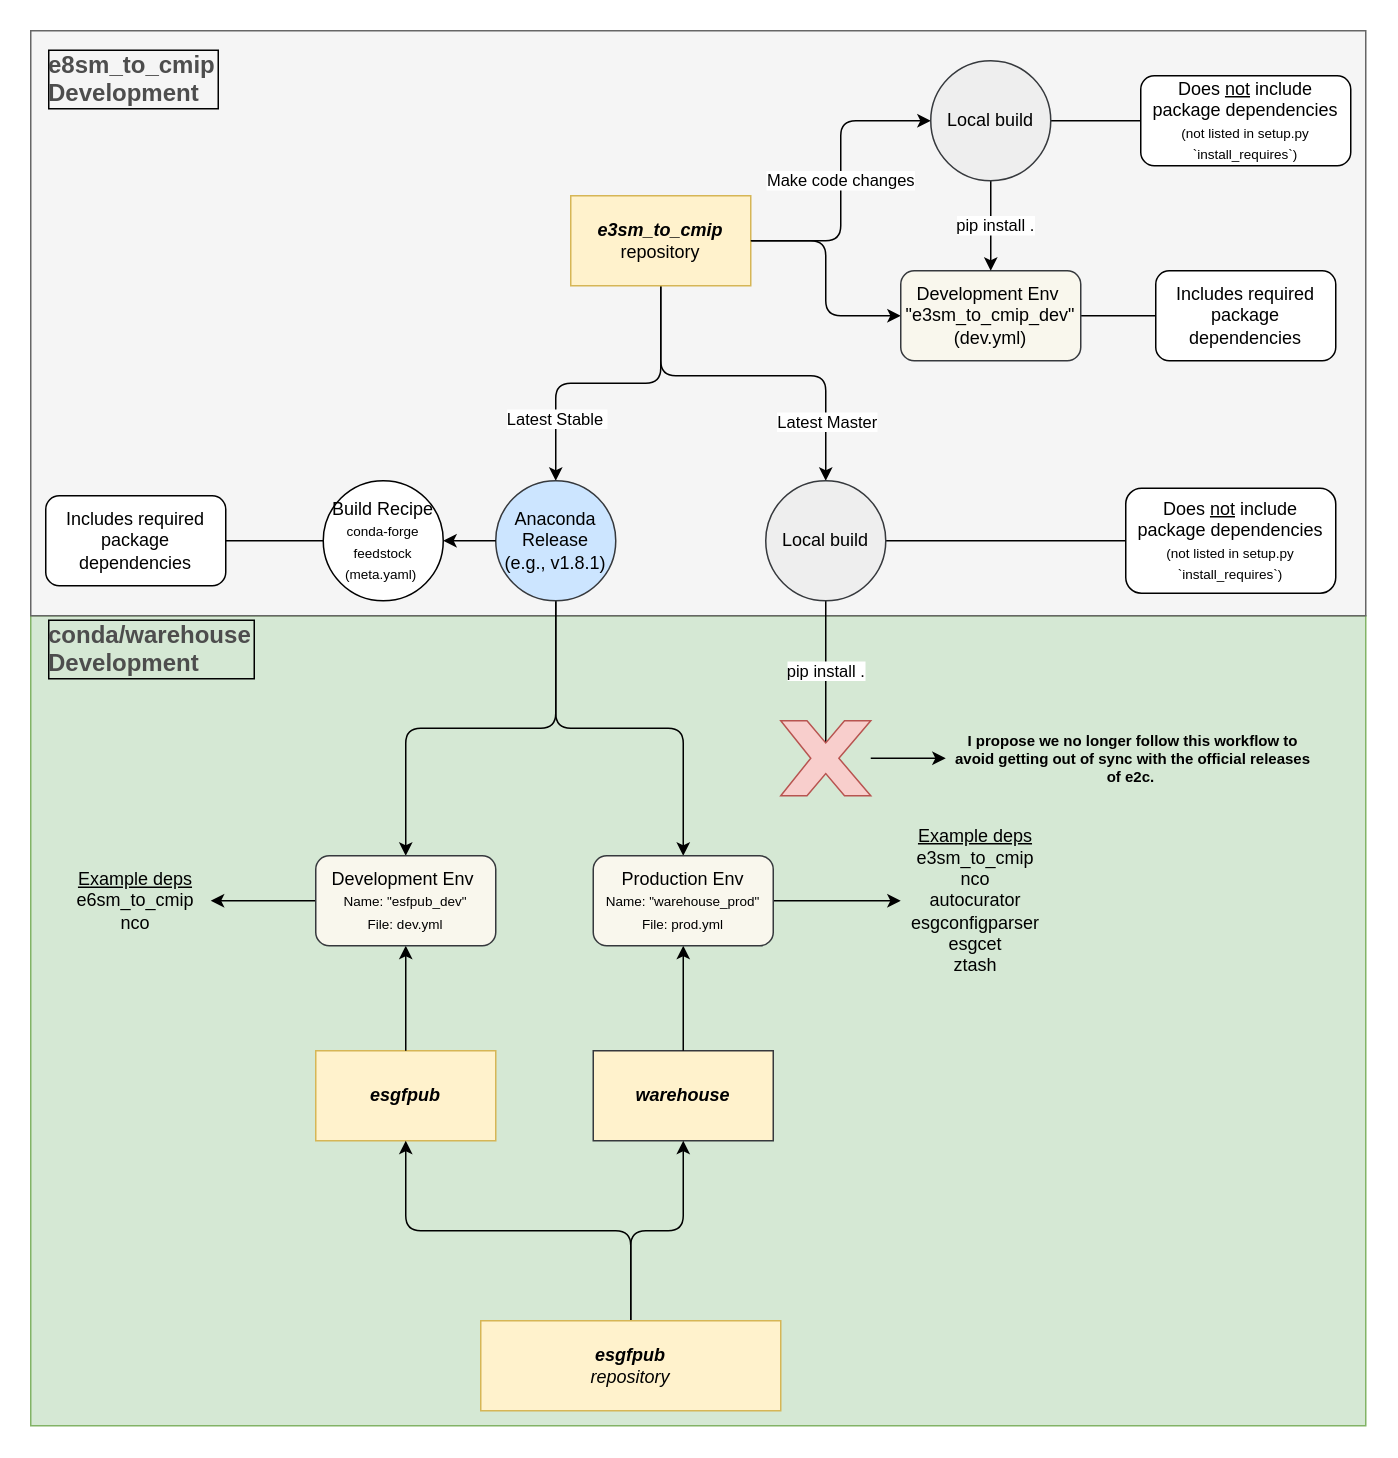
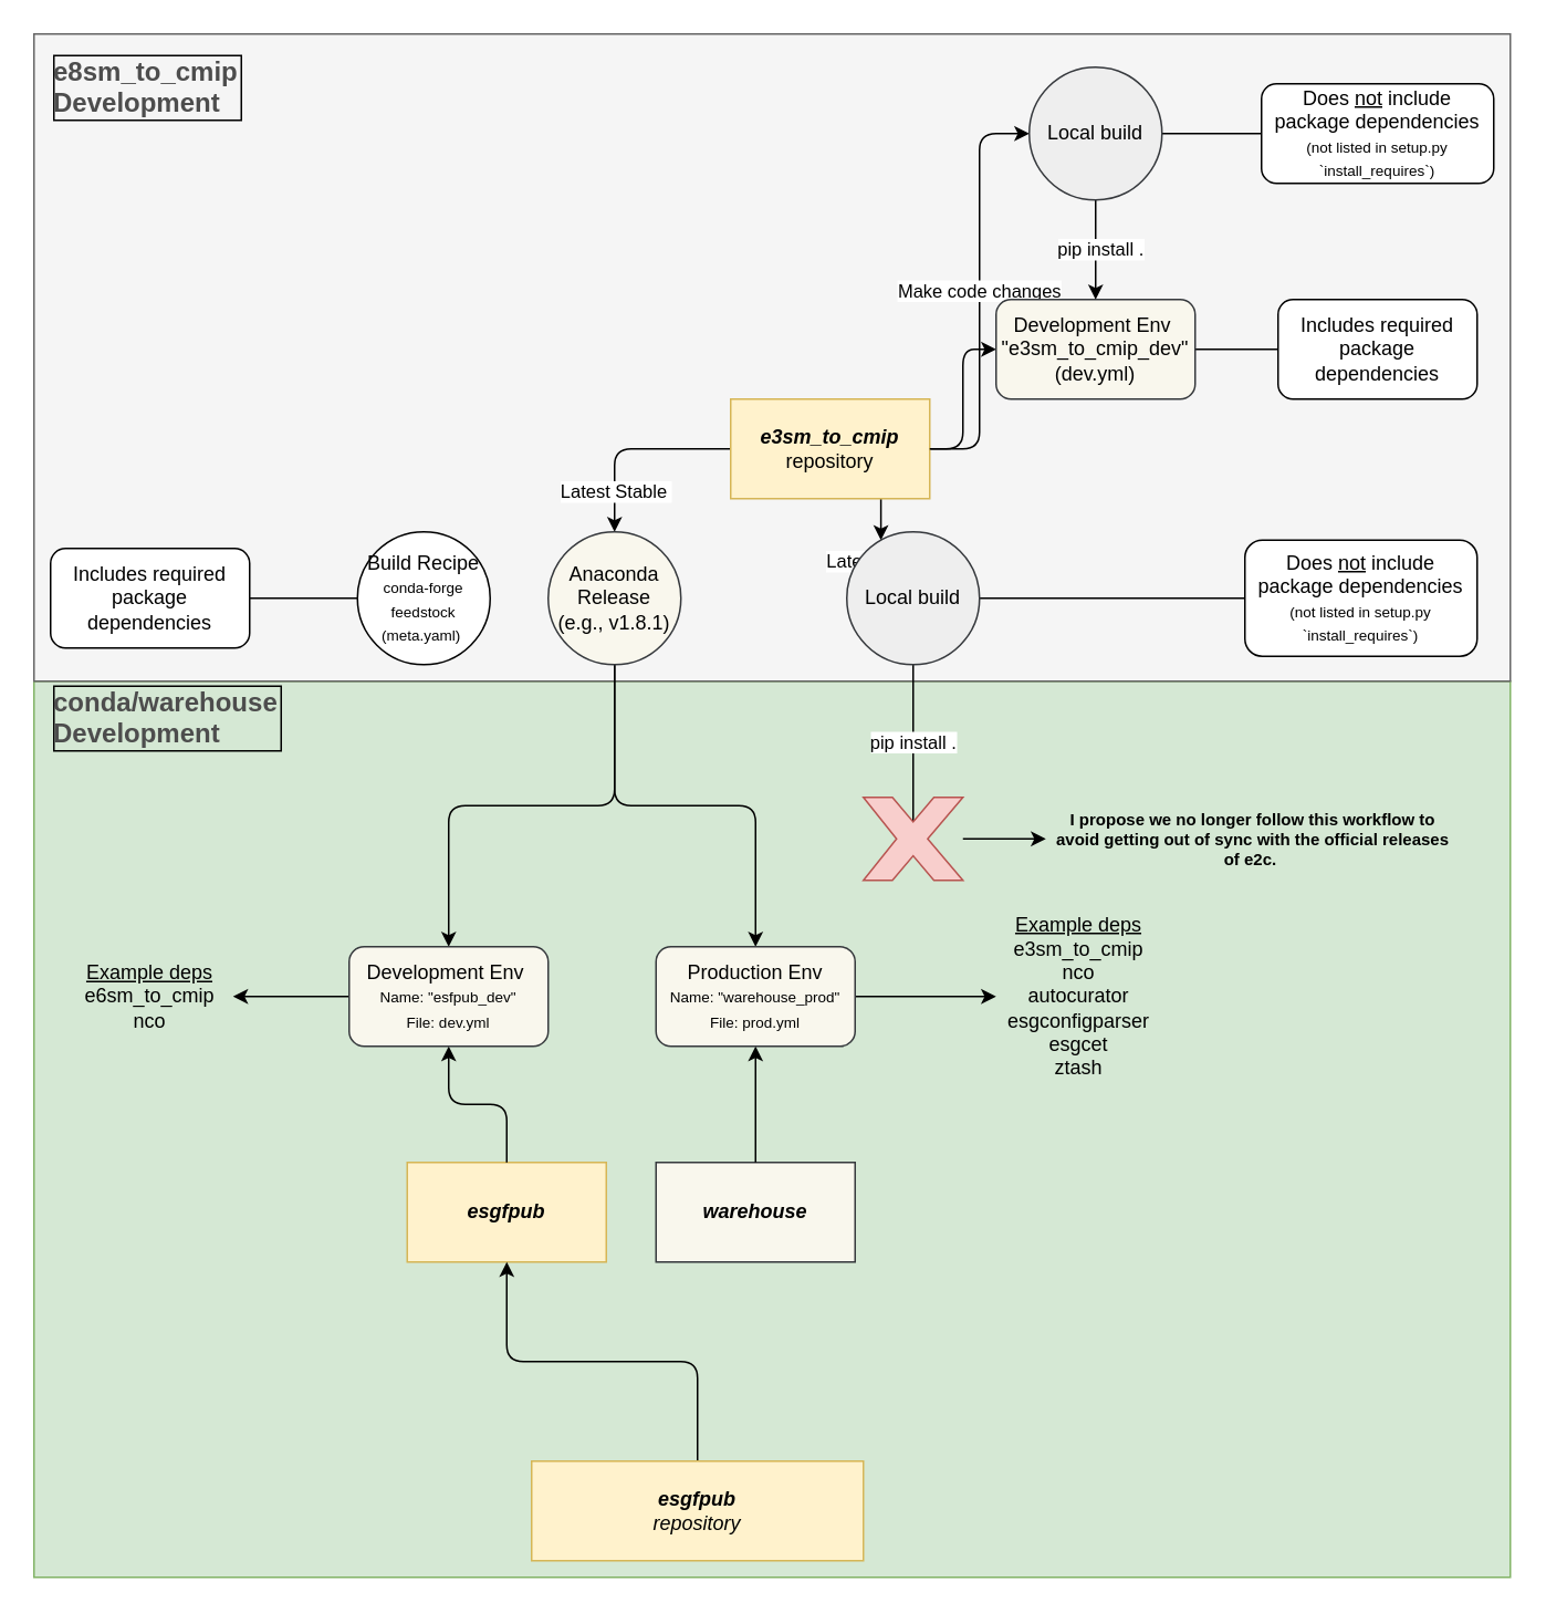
  <mxCell id="0" />
  <mxCell id="1" parent="0" />
  <mxCell id="2" value="" style="rounded=0;whiteSpace=wrap;html=1;fillColor=#d5e8d4;strokeColor=#82b366;" parent="1" vertex="1"><mxGeometry x="20" y="410" width="890" height="540" as="geometry" /></mxCell>
  <mxCell id="3" value="" style="rounded=0;whiteSpace=wrap;html=1;fillColor=#f5f5f5;strokeColor=#666666;fontColor=#333333;" parent="1" vertex="1"><mxGeometry x="20" y="20" width="890" height="390" as="geometry" /></mxCell>
  <mxCell id="4" style="edgeStyle=orthogonalEdgeStyle;html=1;" parent="1" source="9" target="13" edge="1"><mxGeometry relative="1" as="geometry" /></mxCell>
  <mxCell id="5" value="Latest Stable&amp;nbsp;" style="edgeLabel;html=1;align=center;verticalAlign=middle;resizable=0;points=[];" vertex="1" connectable="0" parent="4"><mxGeometry x="0.577" relative="1" as="geometry"><mxPoint as="offset" /></mxGeometry></mxCell>
  <mxCell id="6" style="edgeStyle=orthogonalEdgeStyle;html=1;startArrow=none;startFill=0;" parent="1" source="9" target="16" edge="1"><mxGeometry relative="1" as="geometry"><Array as="points"><mxPoint x="440" y="250" /><mxPoint x="550" y="250" /></Array></mxGeometry></mxCell>
  <mxCell id="7" value="Latest Master" style="edgeLabel;html=1;align=center;verticalAlign=middle;resizable=0;points=[];" vertex="1" connectable="0" parent="6"><mxGeometry x="0.514" y="1" relative="1" as="geometry"><mxPoint x="-1" y="18" as="offset" /></mxGeometry></mxCell>
  <mxCell id="8" value="Make code changes" style="edgeStyle=orthogonalEdgeStyle;html=1;entryX=0;entryY=0.5;entryDx=0;entryDy=0;startArrow=none;startFill=0;endArrow=classic;endFill=1;" parent="1" source="9" target="32" edge="1"><mxGeometry relative="1" as="geometry" /></mxCell>
- <mxCell id="9" value="&lt;i&gt;&lt;b&gt;e3sm_to_cmip&lt;/b&gt;&lt;/i&gt;&lt;br&gt;repository" style="rounded=0;whiteSpace=wrap;html=1;fillColor=#fff2cc;strokeColor=#d6b656;" parent="1" vertex="1"><mxGeometry x="380" y="130" width="120" height="60" as="geometry" /></mxCell>
- <mxCell id="10" value="&lt;b&gt;&lt;i&gt;esgfpub&lt;/i&gt;&lt;/b&gt;" style="rounded=0;whiteSpace=wrap;html=1;fillColor=#fff2cc;strokeColor=#d6b656;" parent="1" vertex="1"><mxGeometry x="210" y="700" width="120" height="60" as="geometry" /></mxCell>
+ <mxCell id="9" value="&lt;i&gt;&lt;b&gt;e3sm_to_cmip&lt;/b&gt;&lt;/i&gt;&lt;br&gt;repository" style="rounded=0;whiteSpace=wrap;html=1;fillColor=#fff2cc;strokeColor=#d6b656;" parent="1" vertex="1"><mxGeometry x="440" y="240" width="120" height="60" as="geometry" /></mxCell>
+ <mxCell id="10" value="&lt;b&gt;&lt;i&gt;esgfpub&lt;/i&gt;&lt;/b&gt;" style="rounded=0;whiteSpace=wrap;html=1;fillColor=#fff2cc;strokeColor=#d6b656;" parent="1" vertex="1"><mxGeometry x="245" y="700" width="120" height="60" as="geometry" /></mxCell>
  <mxCell id="11" style="edgeStyle=orthogonalEdgeStyle;html=1;startArrow=none;startFill=0;endArrow=classic;endFill=1;" edge="1" parent="1" source="13" target="22"><mxGeometry relative="1" as="geometry" /></mxCell>
  <mxCell id="12" style="edgeStyle=orthogonalEdgeStyle;html=1;startArrow=none;startFill=0;endArrow=classic;endFill=1;" edge="1" parent="1" source="13" target="42"><mxGeometry relative="1" as="geometry" /></mxCell>
- <mxCell id="13" value="Anaconda Release &lt;br&gt;(e.g., v1.8.1)" style="ellipse;whiteSpace=wrap;html=1;aspect=fixed;fillColor=#cce5ff;strokeColor=#36393d;" parent="1" vertex="1"><mxGeometry x="330" y="320" width="80" height="80" as="geometry" /></mxCell>
+ <mxCell id="13" value="Anaconda Release &lt;br&gt;(e.g., v1.8.1)" style="ellipse;whiteSpace=wrap;html=1;aspect=fixed;fillColor=#f9f7ed;strokeColor=#36393d;" parent="1" vertex="1"><mxGeometry x="330" y="320" width="80" height="80" as="geometry" /></mxCell>
  <mxCell id="14" style="edgeStyle=orthogonalEdgeStyle;html=1;startArrow=none;startFill=0;endArrow=none;endFill=0;" parent="1" source="16" target="28" edge="1"><mxGeometry relative="1" as="geometry" /></mxCell>
  <mxCell id="15" value="pip install ." style="edgeStyle=orthogonalEdgeStyle;html=1;entryX=0.5;entryY=0.29;entryDx=0;entryDy=0;entryPerimeter=0;startArrow=none;startFill=0;endArrow=none;endFill=0;" edge="1" parent="1" source="16" target="38"><mxGeometry relative="1" as="geometry" /></mxCell>
  <mxCell id="16" value="Local build" style="ellipse;whiteSpace=wrap;html=1;aspect=fixed;fillColor=#eeeeee;strokeColor=#36393d;" parent="1" vertex="1"><mxGeometry x="510" y="320" width="80" height="80" as="geometry" /></mxCell>
  <mxCell id="17" style="edgeStyle=orthogonalEdgeStyle;html=1;startArrow=none;startFill=0;endArrow=none;endFill=0;" parent="1" source="19" target="27" edge="1"><mxGeometry relative="1" as="geometry" /></mxCell>
  <mxCell id="18" style="edgeStyle=orthogonalEdgeStyle;html=1;entryX=1;entryY=0.5;entryDx=0;entryDy=0;startArrow=classic;startFill=1;endArrow=none;endFill=0;" parent="1" source="19" target="9" edge="1"><mxGeometry relative="1" as="geometry" /></mxCell>
  <mxCell id="19" value="Development Env&amp;nbsp;&lt;br&gt;&quot;e3sm_to_cmip_dev&quot;&lt;br&gt;(dev.yml)" style="rounded=1;whiteSpace=wrap;html=1;fillColor=#f9f7ed;strokeColor=#36393d;" parent="1" vertex="1"><mxGeometry x="600" y="180" width="120" height="60" as="geometry" /></mxCell>
  <mxCell id="20" style="edgeStyle=orthogonalEdgeStyle;html=1;startArrow=classic;startFill=1;entryX=0.5;entryY=0;entryDx=0;entryDy=0;endArrow=none;endFill=0;" parent="1" source="22" target="10" edge="1"><mxGeometry relative="1" as="geometry" /></mxCell>
  <mxCell id="21" style="edgeStyle=orthogonalEdgeStyle;html=1;startArrow=none;startFill=0;endArrow=classic;endFill=1;" edge="1" parent="1" source="22" target="47"><mxGeometry relative="1" as="geometry" /></mxCell>
  <mxCell id="22" value="Development Env&amp;nbsp;&lt;br&gt;&lt;font style=&quot;font-size: 9px&quot;&gt;Name: &quot;esfpub_dev&quot;&lt;br&gt;File: dev.yml&lt;/font&gt;" style="rounded=1;whiteSpace=wrap;html=1;fillColor=#f9f7ed;strokeColor=#36393d;" parent="1" vertex="1"><mxGeometry x="210" y="570" width="120" height="60" as="geometry" /></mxCell>
- <mxCell id="23" style="edgeStyle=orthogonalEdgeStyle;html=1;startArrow=classic;startFill=1;endArrow=none;endFill=0;" parent="1" source="24" target="13" edge="1"><mxGeometry relative="1" as="geometry" /></mxCell>
  <mxCell id="24" value="Build Recipe&lt;br&gt;&lt;font style=&quot;font-size: 9px&quot;&gt;conda-forge feedstock (meta.yaml)&amp;nbsp;&lt;/font&gt;" style="ellipse;whiteSpace=wrap;html=1;aspect=fixed;" parent="1" vertex="1"><mxGeometry x="215" y="320" width="80" height="80" as="geometry" /></mxCell>
  <mxCell id="25" style="edgeStyle=orthogonalEdgeStyle;html=1;entryX=0;entryY=0.5;entryDx=0;entryDy=0;startArrow=none;startFill=0;endArrow=none;endFill=0;" parent="1" source="26" target="24" edge="1"><mxGeometry relative="1" as="geometry" /></mxCell>
  <mxCell id="26" value="Includes required package dependencies" style="rounded=1;whiteSpace=wrap;html=1;" parent="1" vertex="1"><mxGeometry x="30" y="330" width="120" height="60" as="geometry" /></mxCell>
  <mxCell id="27" value="Includes required package dependencies" style="rounded=1;whiteSpace=wrap;html=1;" parent="1" vertex="1"><mxGeometry x="770" y="180" width="120" height="60" as="geometry" /></mxCell>
  <mxCell id="28" value="Does &lt;u&gt;not&lt;/u&gt; include package dependencies &lt;br&gt;&lt;font style=&quot;font-size: 9px&quot;&gt;(not listed in setup.py `install_requires`)&lt;/font&gt;" style="rounded=1;whiteSpace=wrap;html=1;" parent="1" vertex="1"><mxGeometry x="750" y="325" width="140" height="70" as="geometry" /></mxCell>
  <mxCell id="29" style="edgeStyle=orthogonalEdgeStyle;html=1;startArrow=none;startFill=0;endArrow=classic;endFill=1;" parent="1" source="32" target="19" edge="1"><mxGeometry relative="1" as="geometry" /></mxCell>
  <mxCell id="30" value="pip install ." style="edgeLabel;html=1;align=center;verticalAlign=middle;resizable=0;points=[];" parent="29" vertex="1" connectable="0"><mxGeometry x="-0.043" y="2" relative="1" as="geometry"><mxPoint as="offset" /></mxGeometry></mxCell>
  <mxCell id="31" style="edgeStyle=orthogonalEdgeStyle;html=1;startArrow=none;startFill=0;endArrow=none;endFill=0;" parent="1" source="32" target="35" edge="1"><mxGeometry relative="1" as="geometry" /></mxCell>
  <mxCell id="32" value="Local build" style="ellipse;whiteSpace=wrap;html=1;aspect=fixed;fillColor=#eeeeee;strokeColor=#36393d;" parent="1" vertex="1"><mxGeometry x="620" y="40" width="80" height="80" as="geometry" /></mxCell>
  <mxCell id="33" value="e8sm_to_cmip&#10;Development" style="align=left;fontSize=16;fontStyle=1;strokeColor=none;fillColor=none;fontColor=#4D4D4D;spacingTop=-8;resizable=0;labelBorderColor=default;" parent="1" vertex="1"><mxGeometry x="30" y="40" width="180" height="30" as="geometry" /></mxCell>
  <mxCell id="34" value="conda/warehouse&#10;Development" style="align=left;fontSize=16;fontStyle=1;strokeColor=none;fillColor=none;fontColor=#4D4D4D;spacingTop=-8;resizable=0;labelBackgroundColor=none;labelBorderColor=default;" parent="1" vertex="1"><mxGeometry x="30" y="420" width="180" height="30" as="geometry" /></mxCell>
  <mxCell id="35" value="Does &lt;u&gt;not&lt;/u&gt; include package dependencies &lt;br&gt;&lt;font style=&quot;font-size: 9px&quot;&gt;(not listed in setup.py `install_requires`)&lt;/font&gt;" style="rounded=1;whiteSpace=wrap;html=1;" parent="1" vertex="1"><mxGeometry x="760" y="50" width="140" height="60" as="geometry" /></mxCell>
- <mxCell id="36" value="&lt;i&gt;&lt;b&gt;warehouse&lt;/b&gt;&lt;/i&gt;" style="rounded=0;whiteSpace=wrap;html=1;fillColor=#FFF2CC;strokeColor=#36393d;" parent="1" vertex="1"><mxGeometry x="395" y="700" width="120" height="60" as="geometry" /></mxCell>
+ <mxCell id="36" value="&lt;i&gt;&lt;b&gt;warehouse&lt;/b&gt;&lt;/i&gt;" style="rounded=0;whiteSpace=wrap;html=1;fillColor=#f9f7ed;strokeColor=#36393d;" parent="1" vertex="1"><mxGeometry x="395" y="700" width="120" height="60" as="geometry" /></mxCell>
  <mxCell id="37" style="edgeStyle=none;html=1;entryX=0;entryY=0.5;entryDx=0;entryDy=0;" parent="1" source="38" target="39" edge="1"><mxGeometry relative="1" as="geometry"><mxPoint x="600" y="482.5" as="targetPoint" /></mxGeometry></mxCell>
  <mxCell id="38" value="" style="verticalLabelPosition=bottom;verticalAlign=top;html=1;shape=mxgraph.basic.x;fillColor=#f8cecc;strokeColor=#b85450;" parent="1" vertex="1"><mxGeometry x="520" y="480" width="60" height="50" as="geometry" /></mxCell>
  <mxCell id="39" value="&lt;span style=&quot;&quot;&gt;I propose we no longer follow this workflow to avoid getting out of sync with the official releases of e2c.&amp;nbsp;&lt;/span&gt;" style="text;html=1;align=center;verticalAlign=middle;whiteSpace=wrap;rounded=0;labelBackgroundColor=none;fontSize=10;fontStyle=1" parent="1" vertex="1"><mxGeometry x="630" y="500" width="250" height="10" as="geometry" /></mxCell>
  <mxCell id="40" style="edgeStyle=orthogonalEdgeStyle;html=1;entryX=0.5;entryY=0;entryDx=0;entryDy=0;startArrow=classic;startFill=1;endArrow=none;endFill=0;" edge="1" parent="1" source="42" target="36"><mxGeometry relative="1" as="geometry" /></mxCell>
  <mxCell id="41" style="edgeStyle=orthogonalEdgeStyle;html=1;entryX=0;entryY=0.5;entryDx=0;entryDy=0;startArrow=none;startFill=0;endArrow=classic;endFill=1;" edge="1" parent="1" source="42" target="46"><mxGeometry relative="1" as="geometry" /></mxCell>
  <mxCell id="42" value="Production Env&lt;br&gt;&lt;font style=&quot;font-size: 9px&quot;&gt;Name: &quot;warehouse_prod&quot;&lt;br&gt;File: prod.yml&lt;/font&gt;" style="rounded=1;whiteSpace=wrap;html=1;fillColor=#f9f7ed;strokeColor=#36393d;" vertex="1" parent="1"><mxGeometry x="395" y="570" width="120" height="60" as="geometry" /></mxCell>
  <mxCell id="43" style="edgeStyle=orthogonalEdgeStyle;html=1;startArrow=none;startFill=0;endArrow=classic;endFill=1;" edge="1" parent="1" source="45" target="10"><mxGeometry relative="1" as="geometry" /></mxCell>
- <mxCell id="44" style="edgeStyle=orthogonalEdgeStyle;html=1;exitX=0.5;exitY=0;exitDx=0;exitDy=0;startArrow=none;startFill=0;endArrow=classic;endFill=1;" edge="1" parent="1" source="45" target="36"><mxGeometry relative="1" as="geometry" /></mxCell>
  <mxCell id="45" value="&lt;i&gt;&lt;b&gt;esgfpub&lt;/b&gt;&lt;br&gt;repository&lt;br&gt;&lt;/i&gt;" style="rounded=0;whiteSpace=wrap;html=1;fillColor=#fff2cc;strokeColor=#d6b656;" vertex="1" parent="1"><mxGeometry x="320" y="880" width="200" height="60" as="geometry" /></mxCell>
  <mxCell id="46" value="&lt;u&gt;Example deps&lt;/u&gt;&lt;br&gt;e3sm_to_cmip&lt;br&gt;nco&lt;br&gt;autocurator&lt;br&gt;esgconfigparser&lt;br&gt;esgcet&lt;br&gt;ztash" style="text;html=1;strokeColor=none;fillColor=none;align=center;verticalAlign=middle;whiteSpace=wrap;rounded=0;" vertex="1" parent="1"><mxGeometry x="600" y="547.5" width="100" height="105" as="geometry" /></mxCell>
  <mxCell id="47" value="&lt;u&gt;Example deps&lt;/u&gt;&lt;br&gt;e6sm_to_cmip&lt;br&gt;nco" style="text;html=1;strokeColor=none;fillColor=none;align=center;verticalAlign=middle;whiteSpace=wrap;rounded=0;" vertex="1" parent="1"><mxGeometry x="40" y="572.5" width="100" height="55" as="geometry" /></mxCell>
